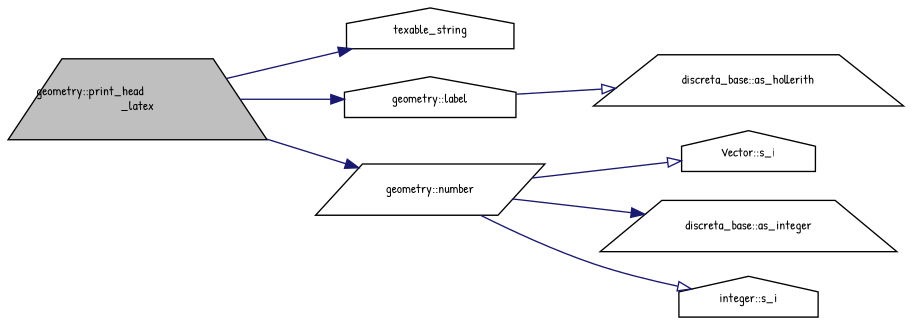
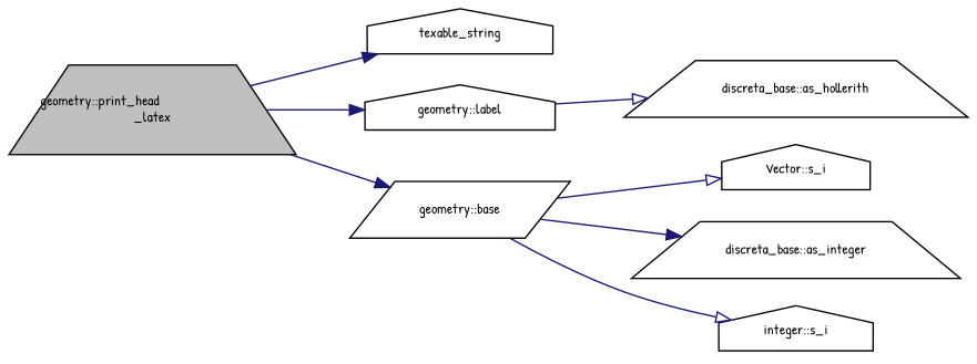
  digraph {
    fontname="Patrick Hand"
    rankdir=LR
    node [color=black fillcolor=white fontname="Patrick Hand" fontsize=10 shape=house style=filled]
    edge [arrowhead=normal color=midnightblue fontname="Patrick Hand" fontsize=10 labelfontname=Helvetica labelfontsize=10 style=solid]
    n1 [fillcolor=grey75 fontcolor=black height=0.2 label="geometry::print_head\l_latex" shape=trapezium width=0.4]
    n2 [height=0.2 label=texable_string width=0.4]
    n3 [height=0.2 label="geometry::label" width=0.4]
-   n4 [height=0.2 label="geometry::number" shape=parallelogram width=0.4]
+   n4 [height=0.2 label="geometry::base" shape=parallelogram width=0.4]
    n5 [height=0.2 label="discreta_base::as_hollerith" shape=trapezium width=0.4]
    n6 [height=0.2 label="Vector::s_i" width=0.4]
    n7 [height=0.2 label="discreta_base::as_integer" shape=trapezium width=0.4]
    n8 [height=0.2 label="integer::s_i" width=0.4]
    n1 -> n2
    n1 -> n3
    n1 -> n4
    n3 -> n5 [arrowhead=onormal]
    n4 -> n6 [arrowhead=onormal]
    n4 -> n7
    n4 -> n8 [arrowhead=onormal]
  }
